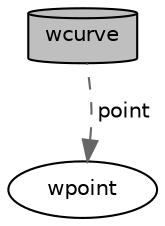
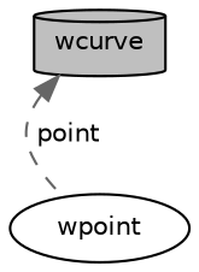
  digraph {
    node [color=black fontname=Helvetica fontsize=10 style=filled]
    n1 [fillcolor=grey75 fontcolor=black height=0.2 label=wcurve shape=cylinder width=0.4]
    n2 [fillcolor=white height=0.2 label=wpoint shape=ellipse width=0.4]
-   n2 -> n1 [color=gray40 dir=back fontname=Helvetica fontsize=10 label=" point" labelfontname=Helvetica labelfontsize=10 style=dashed]
+   n1 -> n2 [color=gray40 dir=back fontname=Helvetica fontsize=10 label=" point" labelfontname=Helvetica labelfontsize=10 style=dashed]
  }
